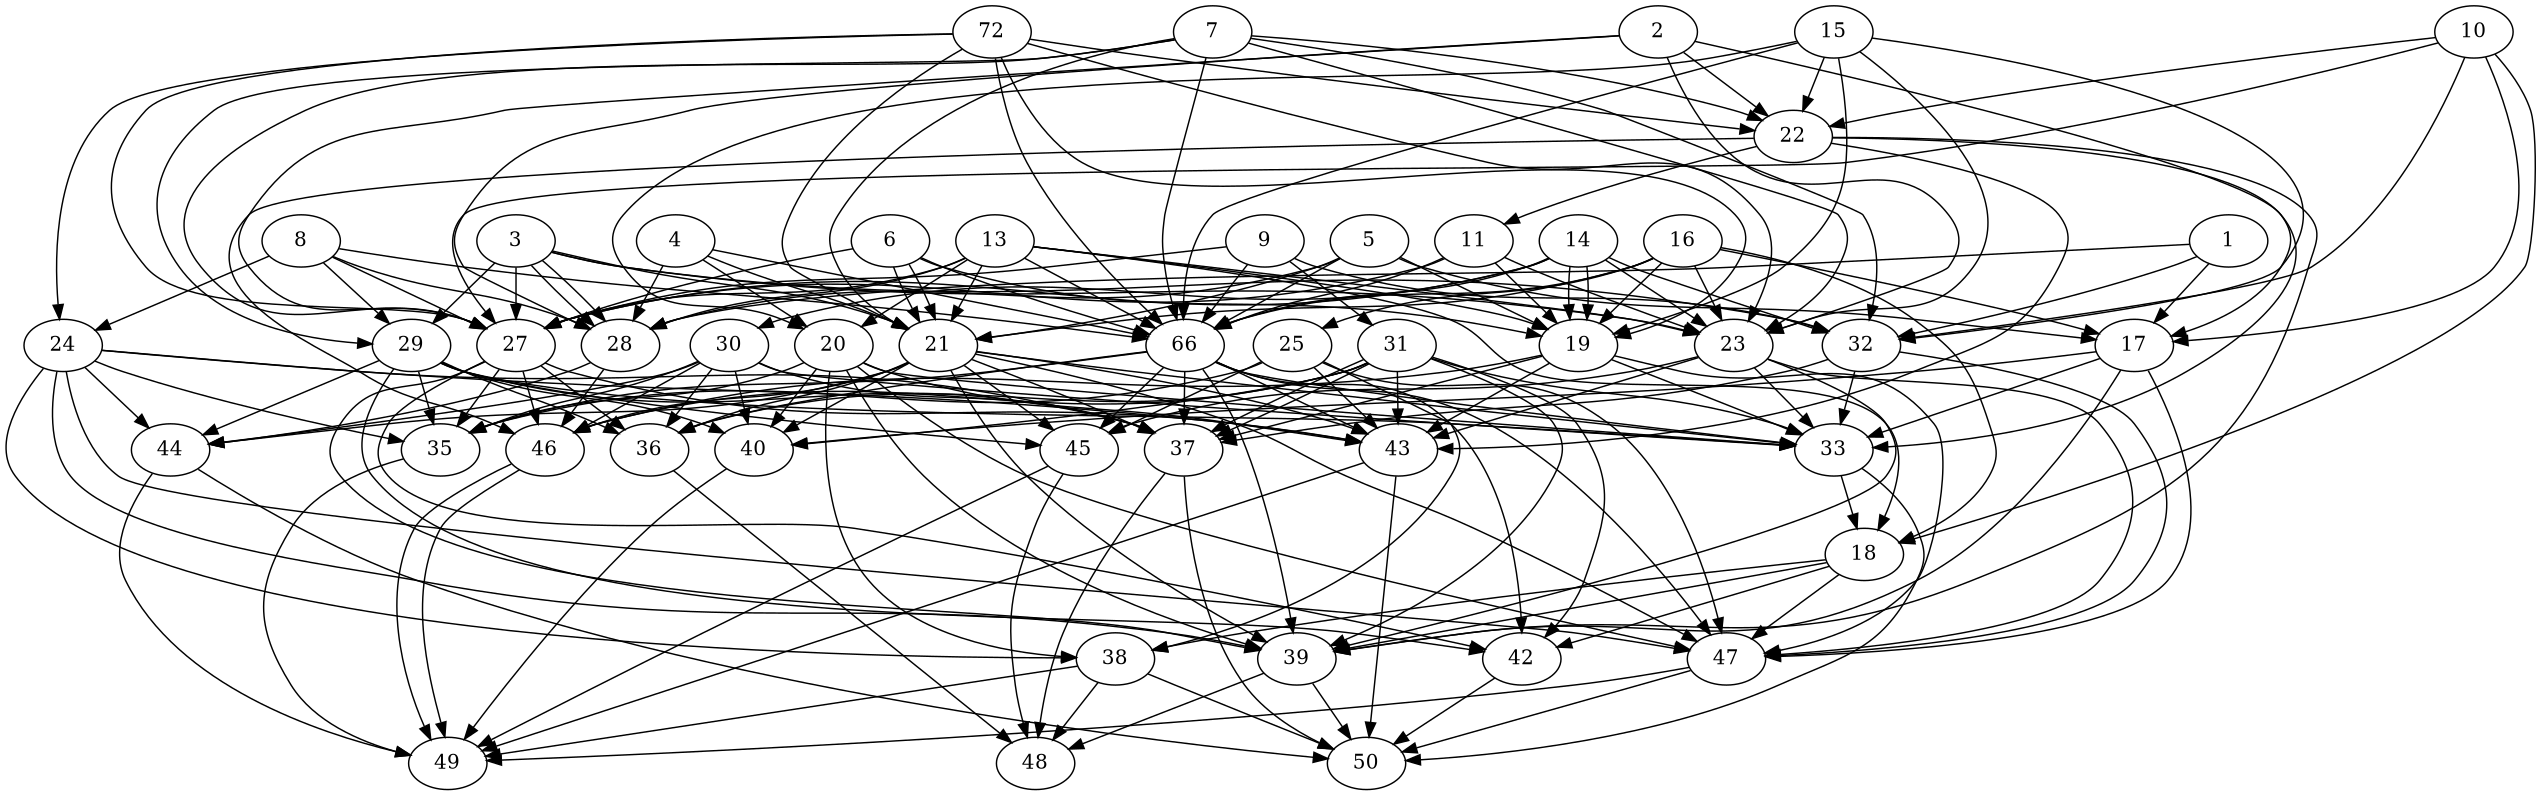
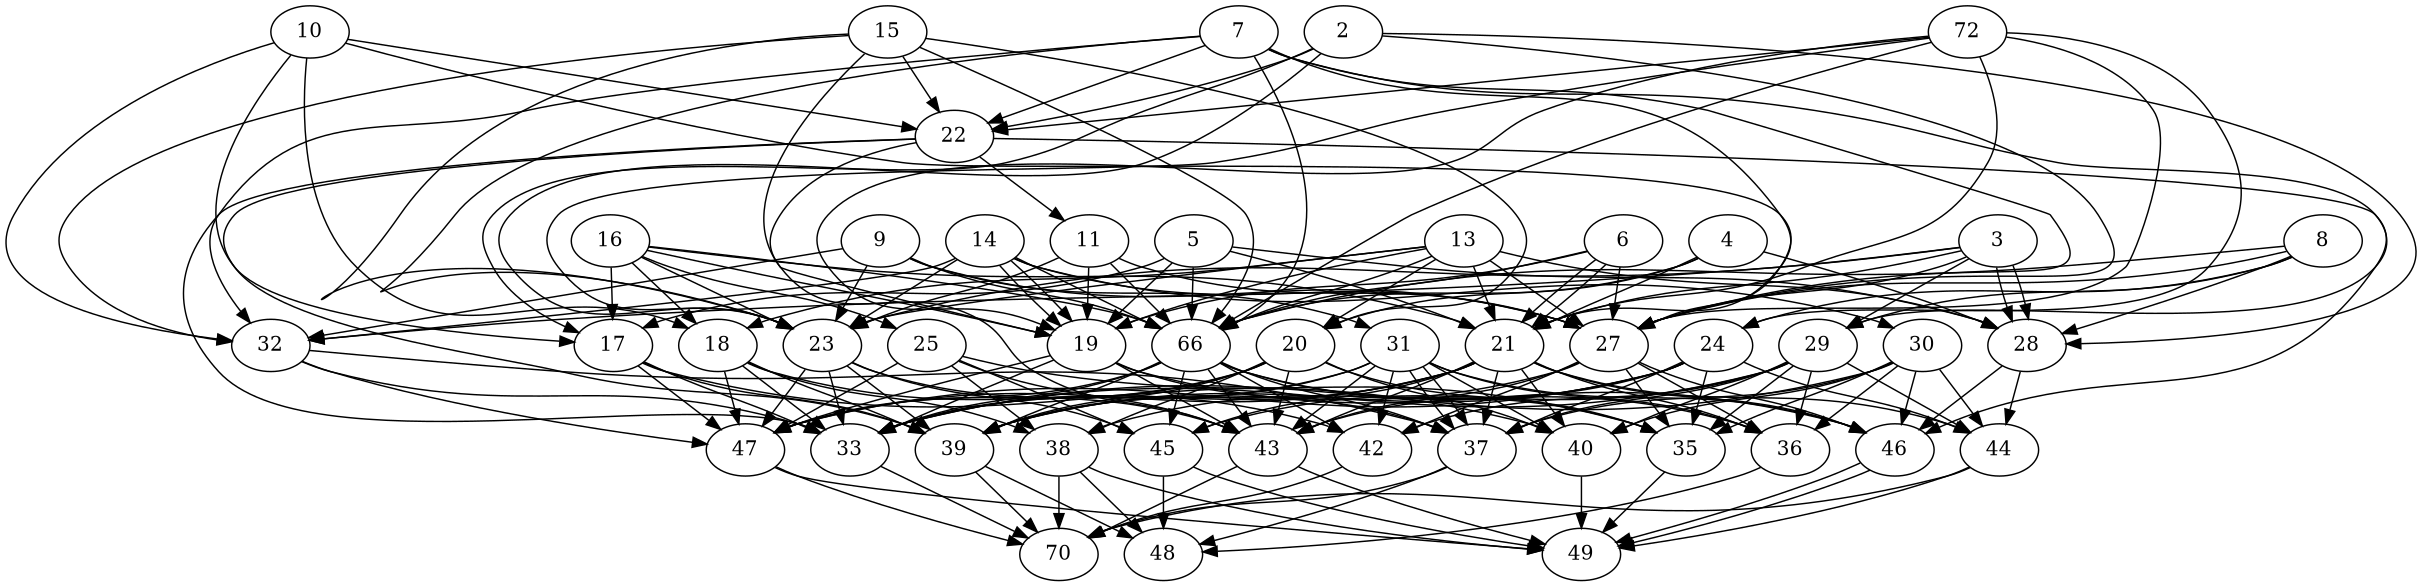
  digraph {
    node [alpha=0.19]
-   1 [expect_size=29203456]
    17 [alpha=0.02 expect_size=17556480]
    28 [alpha=0.09 expect_size=46029824]
    32 [expect_size=21368832]
    33 [alpha=0.16 expect_size=35411968]
    39 [expect_size=5646336]
    40 [alpha=0.17 expect_size=14147584]
    47 [alpha=0.17 expect_size=25487360]
    46 [expect_size=13000704]
    44 [alpha=0.02 expect_size=11835392]
    37 [alpha=0.12 expect_size=37846016]
-   50 [alpha=0.01 expect_size=6095872]
+   50 [alpha=0.01 expect_size=6095872 label=70]
    48 [alpha=0.11 expect_size=5869568]
    49 [expect_size=7574528]
    2 [expect_size=19713024]
    22 [alpha=0.06 expect_size=16047104]
    23 [alpha=0.06 expect_size=32887808]
    27 [alpha=0.17 expect_size=41089024]
    43 [alpha=0.11 expect_size=21729280]
    11 [alpha=0.05 expect_size=28328960]
    45 [alpha=0.17 expect_size=50464768]
    42 [alpha=0.17 expect_size=23325696]
    35 [alpha=0.04 expect_size=31558656]
    36 [alpha=0.05 expect_size=38524928]
    3 [alpha=0.16 expect_size=16418816]
    21 [alpha=0.11 expect_size=51804160]
    29 [alpha=0.04 expect_size=35294208]
    4 [alpha=0.03 expect_size=19621888]
    20 [alpha=0.01 expect_size=50356224]
    n30 [alpha=0.20 expect_size=23049216 label=66]
    38 [alpha=0.01 expect_size=31466496]
    5 [alpha=0.06 expect_size=15725568]
    19 [alpha=0.02 expect_size=27921408]
    6 [alpha=0.12 expect_size=19631104]
    7 [alpha=0.17 expect_size=7187456]
    8 [alpha=0.07 expect_size=38687744]
    24 [alpha=0.12 expect_size=47928320]
    9 [alpha=0.10 expect_size=11819008]
    31 [alpha=0.11 expect_size=43626496]
    10 [alpha=0.01 expect_size=39260160]
    18 [alpha=0.15 expect_size=11486208]
    n42 [alpha=0.07 expect_size=27067392 label=72]
    13 [alpha=0.06 expect_size=25250816]
    14 [alpha=0.05 expect_size=14877696]
    30 [alpha=0.13 expect_size=40525824]
    15 [alpha=0.05 expect_size=22181888]
    16 [alpha=0.08 expect_size=36916224]
    25 [alpha=0.03 expect_size=11724800]
-   1 -> 17
-   1 -> 28
-   1 -> 32
    17 -> 33
    17 -> 39
    17 -> 40
    17 -> 47
    28 -> 46
    28 -> 44
    32 -> 33
    32 -> 47
    32 -> 37
    33 -> 50
    39 -> 50
    39 -> 48
    40 -> 49
    47 -> 50
    47 -> 49
    46 -> 49
    46 -> 49
    44 -> 50
    44 -> 49
    37 -> 50
    37 -> 48
    2 -> 17
    2 -> 28
    2 -> 22
    2 -> 23
    2 -> 27
    22 -> 33
    22 -> 39
    22 -> 46
    22 -> 43
    22 -> 11
    23 -> 33
    23 -> 39
    23 -> 47
    23 -> 43
    23 -> 45
    27 -> 39
    27 -> 46
    27 -> 43
    27 -> 42
    27 -> 35
    27 -> 36
    43 -> 50
    43 -> 49
    11 -> 23
    11 -> 27
    11 -> n30
    11 -> 19
    45 -> 48
    45 -> 49
    42 -> 50
    35 -> 49
    36 -> 48
    3 -> 28
    3 -> 28
    3 -> 32
    3 -> 23
    3 -> 27
    3 -> 21
    3 -> 29
    21 -> 33
    21 -> 39
    21 -> 40
    21 -> 47
    21 -> 46
    21 -> 44
    21 -> 37
    21 -> 43
    21 -> 45
    21 -> 36
    29 -> 33
    29 -> 40
    29 -> 44
    29 -> 37
    29 -> 45
    29 -> 42
    29 -> 35
    29 -> 36
    4 -> 28
    4 -> 21
    4 -> 20
    4 -> n30
    20 -> 33
    20 -> 39
    20 -> 40
    20 -> 47
    20 -> 43
    20 -> 35
    20 -> 38
    n30 -> 33
    n30 -> 39
    n30 -> 47
    n30 -> 37
    n30 -> 43
    n30 -> 45
    n30 -> 42
    n30 -> 35
    n30 -> 36
    38 -> 50
    38 -> 48
    38 -> 49
    5 -> 17
    5 -> 28
    5 -> 21
    5 -> n30
    5 -> 19
    19 -> 33
    19 -> 47
    19 -> 46
    19 -> 37
    19 -> 43
    6 -> 27
    6 -> 21
    6 -> 21
    6 -> n30
    6 -> 19
    7 -> 32
    7 -> 22
    7 -> 23
    7 -> 27
    7 -> 21
    7 -> 29
    7 -> n30
    8 -> 28
    8 -> 27
    8 -> 29
    8 -> n30
    8 -> 24
    24 -> 39
    24 -> 47
    24 -> 44
    24 -> 37
    24 -> 43
    24 -> 35
    24 -> 38
    9 -> 32
+   9 -> 23
    9 -> 27
    9 -> n30
    9 -> 31
    31 -> 33
    31 -> 39
    31 -> 40
    31 -> 46
    31 -> 37
    31 -> 37
    31 -> 43
    31 -> 42
    31 -> 36
    10 -> 17
    10 -> 32
    10 -> 22
    10 -> 27
    10 -> 18
-   33 -> 18
+   18 -> 33
    18 -> 39
    18 -> 47
    18 -> 42
    18 -> 38
    n42 -> 22
    n42 -> 23
    n42 -> 27
    n42 -> 21
    n42 -> n30
    n42 -> 19
    n42 -> 24
    13 -> 28
    13 -> 23
    13 -> 27
    13 -> 21
    13 -> 20
    13 -> n30
    13 -> 19
    13 -> 18
    14 -> 32
    14 -> 23
    14 -> 27
    14 -> n30
    14 -> 19
    14 -> 19
    14 -> 30
    30 -> 33
    30 -> 40
    30 -> 46
    30 -> 44
    30 -> 37
    30 -> 35
    30 -> 36
    15 -> 32
    15 -> 22
    15 -> 23
    15 -> 20
    15 -> n30
    15 -> 19
    16 -> 17
    16 -> 23
    16 -> 21
    16 -> n30
    16 -> 19
    16 -> 18
    16 -> 25
    25 -> 47
    25 -> 43
    25 -> 45
    25 -> 35
    25 -> 38
  }
